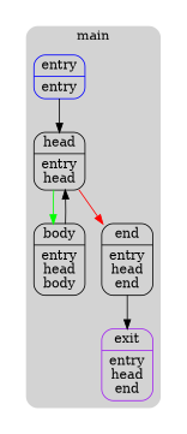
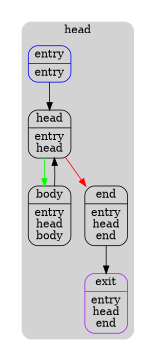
  digraph {
    compound=true
    node [color=black shape=Mrecord]
    n1 [color=blue label="{entry|entry}"]
    n2 [label="{head|entry\nhead}"]
    n3 [label="{body|entry\nhead\nbody}"]
    n4 [label="{end|entry\nhead\nend}"]
    n5 [color=purple label="{exit|entry\nhead\nend}"]
    subgraph cluster_1 {
      peripheries=0
      subgraph cluster_2 {
        peripheries=0
        subgraph cluster_3 {
          bgcolor=lightgray
          color=darkgray
-         label=main
+         label=head
          peripheries=0
          style=rounded
          n1
          n2
          n3
          n4
          n5
        }
      }
    }
    n1 -> n2
    n2 -> n3 [color=green]
    n2 -> n4 [color=red]
    n3 -> n2
    n4 -> n5 [color=black]
  }
